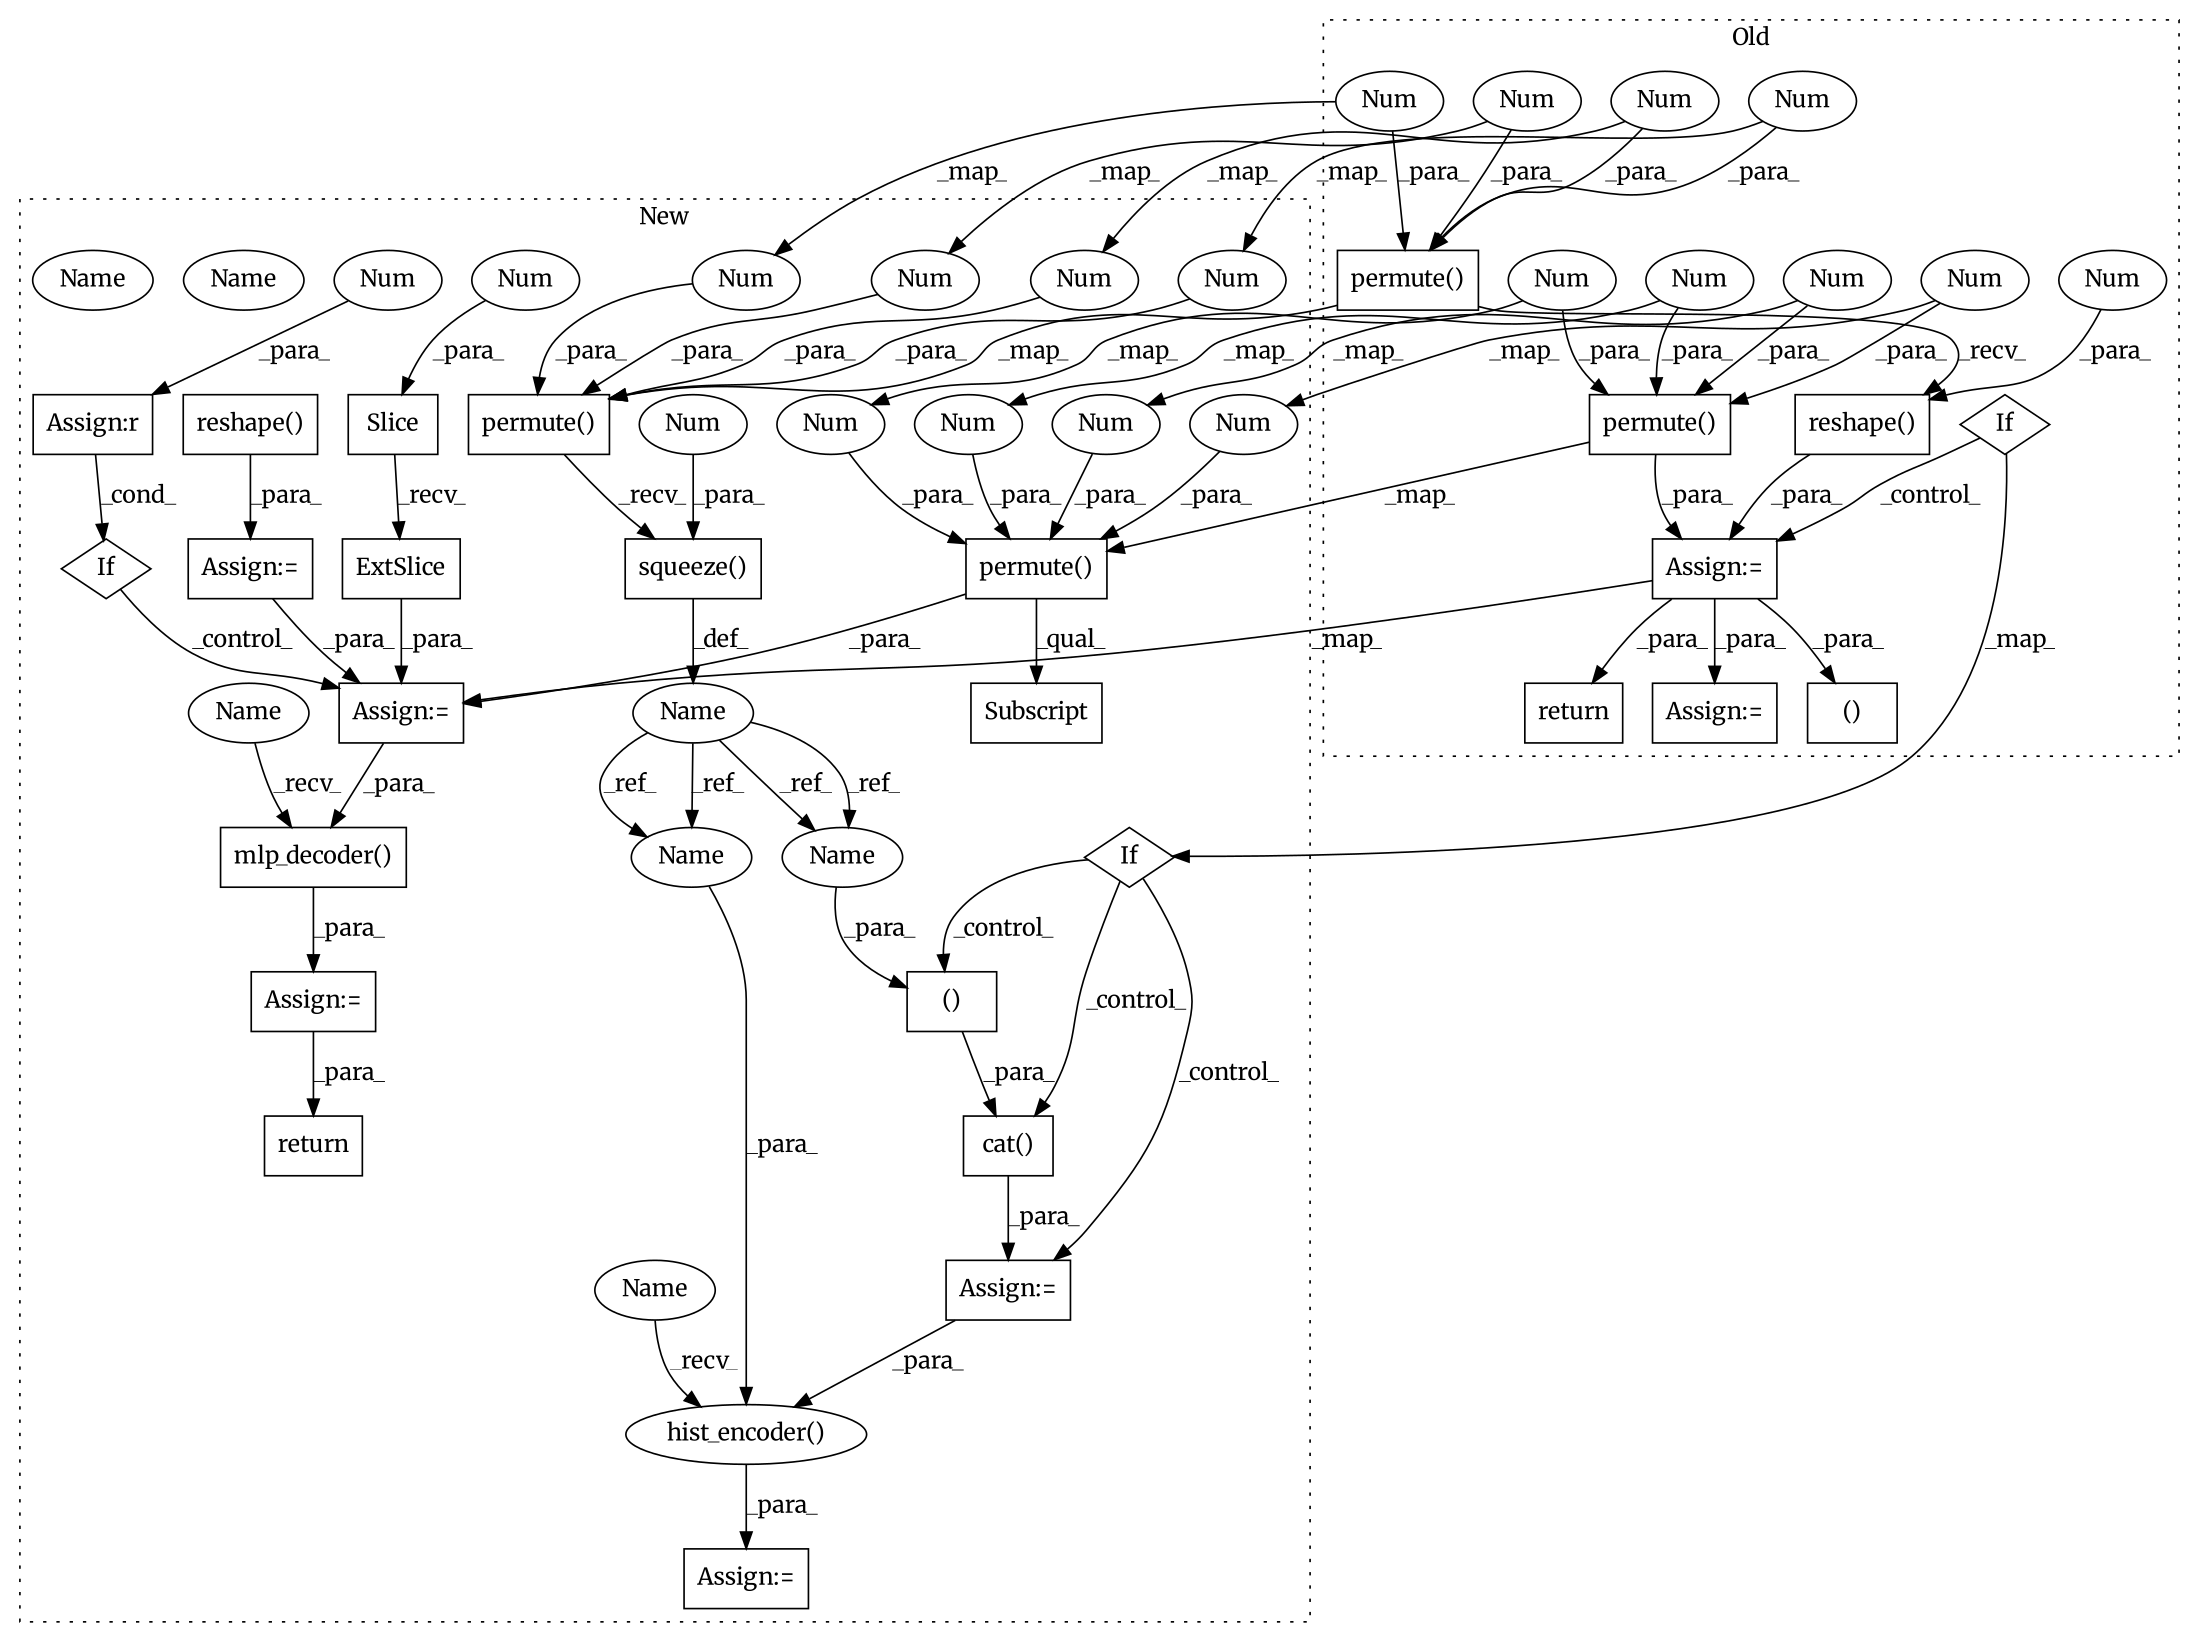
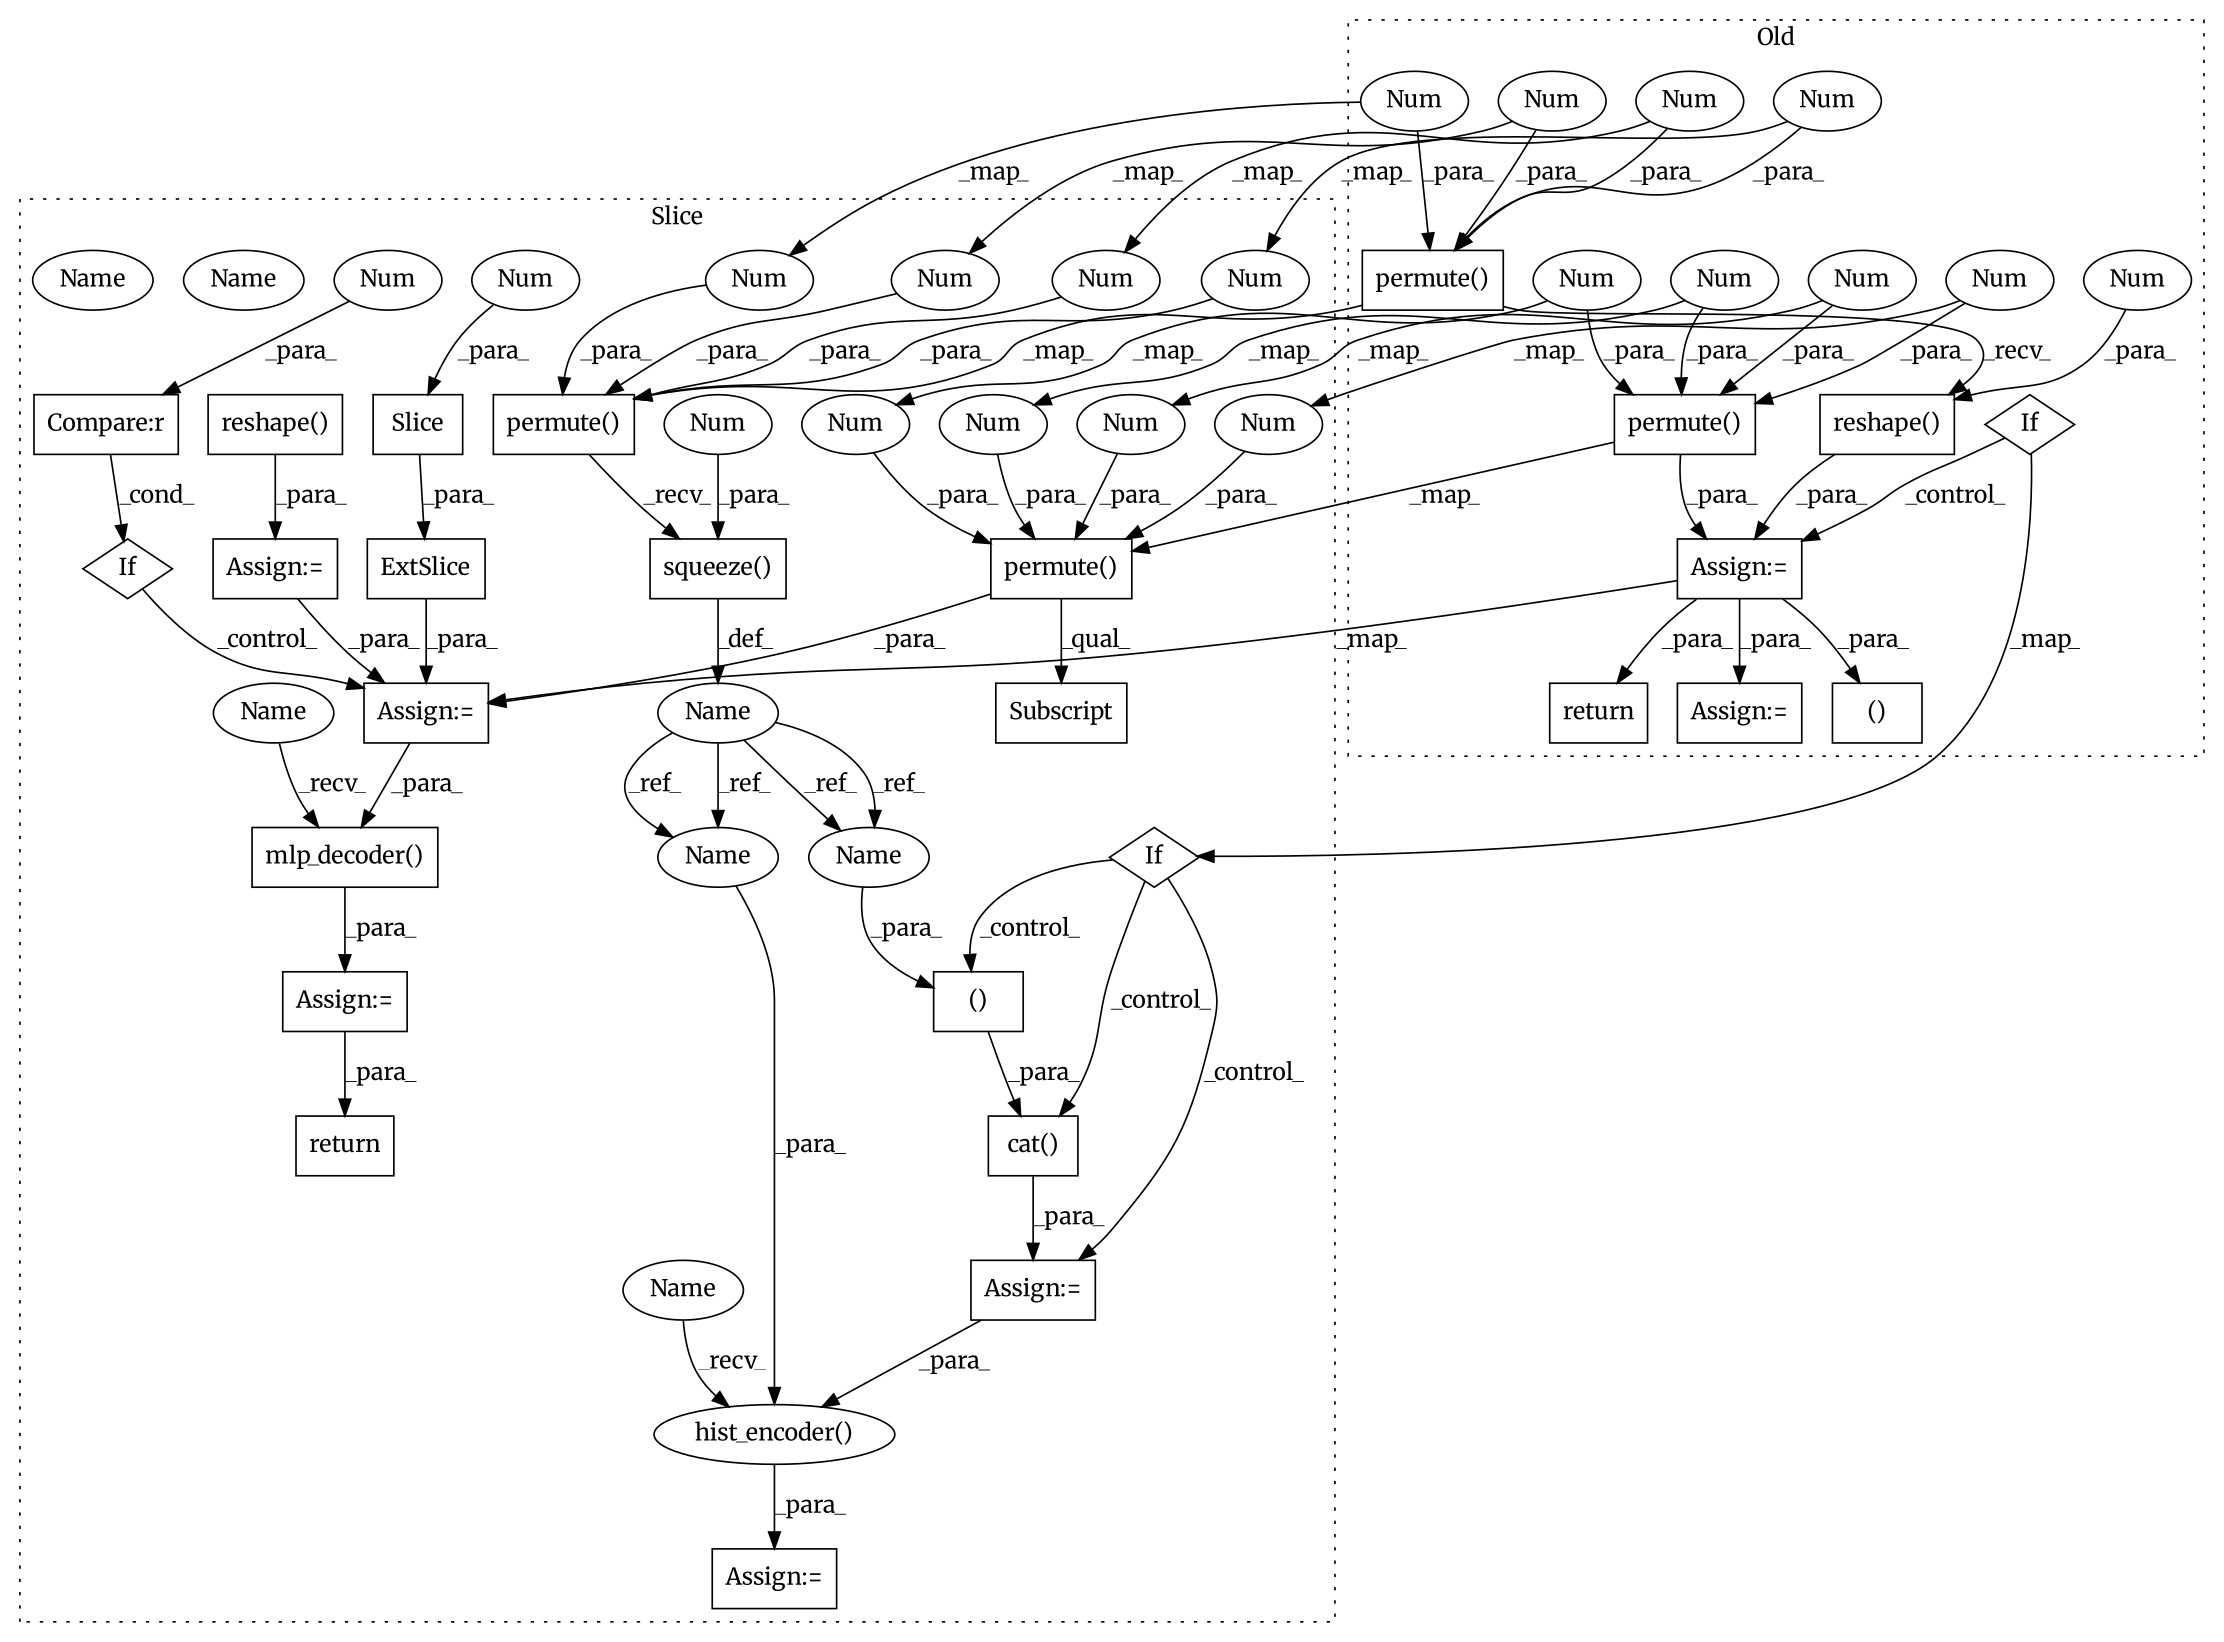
  digraph {
    fontname=Merriweather
    node [a=76 fontname=Merriweather l=1 s=5798 shape=ellipse]
    edge [fontname=Merriweather]
    n1 [a=75 l="18,1" label="reshape()" s="5271,5317" shape=box]
    n2 [a=68 l=6 label="Assign:=" shape=box]
    n3 [a=75 l="18,1" label="permute()" s="5164,5189" shape=box]
    n4 [label=Num s=5188]
    n5 [label=Num s=5184]
    n6 [label=Num s=5186]
    n7 [label=Num s=5182]
    n8 [l=2 label=Num s=5315]
    n9 [a=54 l=3 label="()" shape=box]
    n10 [a=68 l=3 label="Assign:=" s=5710 shape=box]
    n11 [a=96 l=3 label=If s=5564 shape=diamond]
    n12 [a=75 l="18,1" label="permute()" s="5390,5415" shape=box]
    n13 [label=Num s=5408]
    n14 [label=Num s=5412]
    n15 [label=Num s=5414]
    n16 [label=Num s=5410]
    n17 [a=93 l=7 label=return s=5889 shape=box]
    n18 [a=75 l="10,8" label="cat()" s="6764,6800" shape=box]
    n19 [a=68 l=3 label="Assign:=" s=6761 shape=box]
    n20 [a=54 l=11 label="()" s=6788 shape=box]
    n21 [a=68 l=6 label="Assign:=" s=6852 shape=box]
    n22 [a=75 l="18,1" label="permute()" s="6450,6475" shape=box]
    n23 [label=Num s=6474]
    n24 [label=Num s=6470]
    n25 [label=Num s=6472]
    n26 [label=Num s=6468]
    n27 [a=75 l="35,1" label="squeeze()" s="6450,6487" shape=box]
    n28 [l=2 label=Num s=6485]
    n29 [a=87 l=13 label=Name s=6541]
    n30 [a=75 l="18,1" label="hist_encoder()" s="6858,6889"]
    n31 [a=75 l="17,1" label="mlp_decoder()" s="7521,7545" shape=box]
    n32 [a=68 l=3 label="Assign:=" s=7436 shape=box]
    n33 [a=96 l=3 label=If s=7389 shape=diamond]
    n34 [a=75 l="16,1" label="reshape()" s="7271,7333" shape=box]
    n35 [a=96 l=3 label=If s=6611 shape=diamond]
-   n36 [a=40 l=23 label="Assign:r" s=7392 shape=box]
+   n36 [a=40 l=23 label="Compare:r" s=7392 shape=box]
    n37 [a=75 l="18,1" label="permute()" s="6985,7010" shape=box]
    n38 [a=63 l="36,0" label=Subscript s="6985,0" shape=box]
    n39 [a=80 label=Slice s=7016 shape=box]
    n40 [label=Num s=7003]
    n41 [label=Num s=7009]
    n42 [label=Num s=7007]
    n43 [label=Num s=7005]
    n44 [a=85 l=9 label=ExtSlice s=6985 shape=box]
    n45 [label=Num s=7016]
    n46 [label=Num s=7414]
    n47 [a=68 l=3 label="Assign:=" s=7518 shape=box]
    n48 [a=68 l=3 label="Assign:=" s=7268 shape=box]
    n49 [a=93 l=7 label=return s=7564 shape=box]
    n50 [a=87 l=4 label=Name s=6858]
    n51 [a=87 l=4 label=Name s=7521]
    n52 [a=87 l=13 label=Name s=6775]
    n53 [a=87 l=13 label=Name s=6876]
    n54 [a=87 l=13 label=Name s=6775]
    n55 [a=87 l=13 label=Name s=6876]
    subgraph cluster_1 {
      label=Old
      style=dotted
      n1
      n2
      n3
      n4
      n5
      n6
      n7
      n8
      n9
      n10
      n11
      n12
      n13
      n14
      n15
      n16
      n17
    }
    subgraph cluster_2 {
-     label=New
+     label=Slice
      style=dotted
      n18
      n19
      n20
      n21
      n22
      n23
      n24
      n25
      n26
      n27
      n28
      n29
      n30
      n31
      n32
      n33
      n34
      n35
      n36
      n37
      n38
      n39
      n40
      n41
      n42
      n43
      n44
      n45
      n46
      n47
      n48
      n49
      n50
      n51
      n52
      n53
      n54
      n55
    }
    n1 -> n10 [label=_para_]
    n3 -> n1 [label=_recv_]
    n3 -> n22 [label=_map_]
    n4 -> n3 [label=_para_]
    n4 -> n23 [label=_map_]
    n5 -> n3 [label=_para_]
    n5 -> n24 [label=_map_]
    n6 -> n3 [label=_para_]
    n6 -> n25 [label=_map_]
    n7 -> n3 [label=_para_]
    n7 -> n26 [label=_map_]
    n8 -> n1 [label=_para_]
    n10 -> n2 [label=_para_]
    n10 -> n9 [label=_para_]
    n10 -> n17 [label=_para_]
    n10 -> n32 [label=_map_]
    n11 -> n10 [label=_control_]
    n11 -> n35 [label=_map_]
    n12 -> n10 [label=_para_]
    n12 -> n37 [label=_map_]
    n13 -> n12 [label=_para_]
    n13 -> n40 [label=_map_]
    n14 -> n12 [label=_para_]
    n14 -> n41 [label=_map_]
    n15 -> n12 [label=_para_]
    n15 -> n42 [label=_map_]
    n16 -> n12 [label=_para_]
    n16 -> n43 [label=_map_]
    n18 -> n19 [label=_para_]
    n19 -> n30 [label=_para_]
    n20 -> n18 [label=_para_]
    n22 -> n27 [label=_recv_]
    n23 -> n22 [label=_para_]
    n24 -> n22 [label=_para_]
    n25 -> n22 [label=_para_]
    n26 -> n22 [label=_para_]
    n27 -> n29 [label=_def_]
    n28 -> n27 [label=_para_]
    n29 -> n54 [label=_ref_]
    n29 -> n54 [label=_ref_]
    n29 -> n55 [label=_ref_]
    n29 -> n55 [label=_ref_]
    n30 -> n21 [label=_para_]
    n31 -> n47 [label=_para_]
    n32 -> n31 [label=_para_]
    n33 -> n32 [label=_control_]
    n34 -> n48 [label=_para_]
    n35 -> n18 [label=_control_]
    n35 -> n19 [label=_control_]
    n35 -> n20 [label=_control_]
    n36 -> n33 [label=_cond_]
    n37 -> n32 [label=_para_]
    n37 -> n38 [label=_qual_]
-   n39 -> n44 [label=_recv_]
+   n39 -> n44 [label=_para_]
    n40 -> n37 [label=_para_]
    n41 -> n37 [label=_para_]
    n42 -> n37 [label=_para_]
    n43 -> n37 [label=_para_]
    n44 -> n32 [label=_para_]
    n45 -> n39 [label=_para_]
    n46 -> n36 [label=_para_]
    n47 -> n49 [label=_para_]
    n48 -> n32 [label=_para_]
    n50 -> n30 [label=_recv_]
    n51 -> n31 [label=_recv_]
    n54 -> n20 [label=_para_]
    n55 -> n30 [label=_para_]
  }
